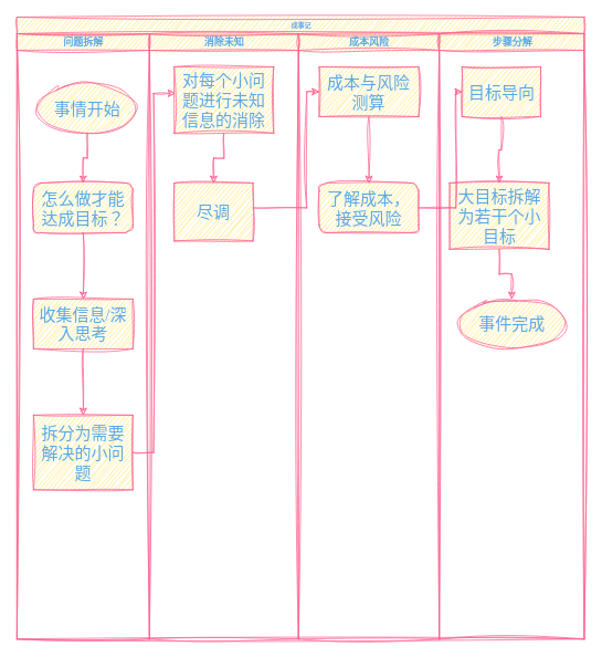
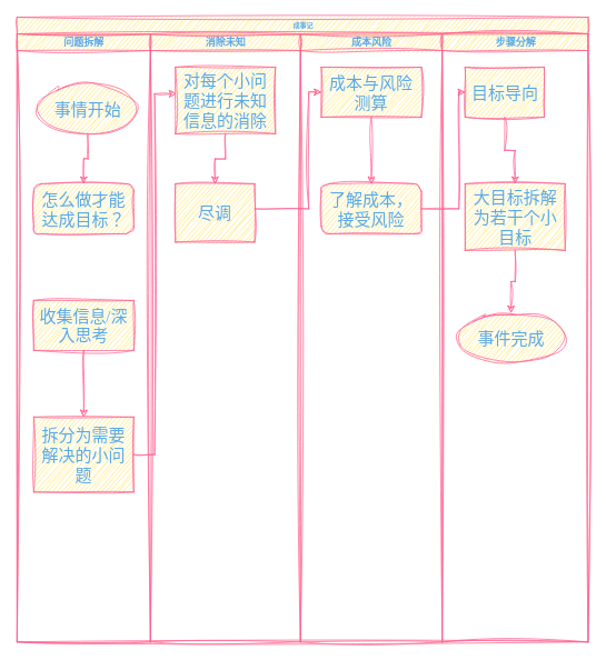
  <mxCell id="0" />
  <mxCell id="1" parent="0" />
  <mxCell id="2" value="成事记" style="swimlane;html=1;childLayout=stackLayout;startSize=20;rounded=0;shadow=0;labelBackgroundColor=none;strokeWidth=1;fontFamily=Verdana;fontSize=8;align=center;sketch=1;curveFitting=1;jiggle=2;fillColor=#FFE45E;strokeColor=#FF6392;fontColor=#5AA9E6;" parent="1" vertex="1"><mxGeometry x="20" y="20" width="685" height="750" as="geometry" /></mxCell>
  <mxCell id="3" value="问题拆解" style="swimlane;html=1;startSize=20;sketch=1;curveFitting=1;jiggle=2;labelBackgroundColor=none;fillColor=#FFE45E;strokeColor=#FF6392;fontColor=#5AA9E6;" parent="2" vertex="1"><mxGeometry y="20" width="160" height="730" as="geometry" /></mxCell>
  <mxCell id="4" value="" style="edgeStyle=orthogonalEdgeStyle;rounded=0;sketch=1;hachureGap=4;jiggle=2;curveFitting=1;orthogonalLoop=1;jettySize=auto;html=1;strokeColor=#FF6392;fontFamily=Architects Daughter;fontSource=https%3A%2F%2Ffonts.googleapis.com%2Fcss%3Ffamily%3DArchitects%2BDaughter;fontSize=16;fontColor=#5AA9E6;fillColor=#FFE45E;" edge="1" parent="3" source="5" target="7"><mxGeometry relative="1" as="geometry" /></mxCell>
  <mxCell id="5" value="事情开始" style="ellipse;whiteSpace=wrap;html=1;sketch=1;hachureGap=4;jiggle=2;curveFitting=1;strokeColor=#FF6392;fontFamily=Architects Daughter;fontSource=https%3A%2F%2Ffonts.googleapis.com%2Fcss%3Ffamily%3DArchitects%2BDaughter;fontSize=20;fontColor=#5AA9E6;fillColor=#FFE45E;" vertex="1" parent="3"><mxGeometry x="25" y="60" width="120" height="60" as="geometry" /></mxCell>
- <mxCell id="6" value="" style="edgeStyle=orthogonalEdgeStyle;rounded=0;sketch=1;hachureGap=4;jiggle=2;curveFitting=1;orthogonalLoop=1;jettySize=auto;html=1;strokeColor=#FF6392;fontFamily=Architects Daughter;fontSource=https%3A%2F%2Ffonts.googleapis.com%2Fcss%3Ffamily%3DArchitects%2BDaughter;fontSize=16;fontColor=#5AA9E6;fillColor=#FFE45E;" edge="1" parent="3" source="7" target="9"><mxGeometry relative="1" as="geometry" /></mxCell>
  <mxCell id="7" value="怎么做才能达成目标？" style="whiteSpace=wrap;html=1;fontSize=20;fontFamily=Architects Daughter;fillColor=#FFE45E;strokeColor=#FF6392;fontColor=#5AA9E6;sketch=1;hachureGap=4;jiggle=2;curveFitting=1;fontSource=https%3A%2F%2Ffonts.googleapis.com%2Fcss%3Ffamily%3DArchitects%2BDaughter;rounded=1;" vertex="1" parent="3"><mxGeometry x="20" y="180" width="120" height="60" as="geometry" /></mxCell>
  <mxCell id="8" value="" style="edgeStyle=orthogonalEdgeStyle;rounded=0;sketch=1;hachureGap=4;jiggle=2;curveFitting=1;orthogonalLoop=1;jettySize=auto;html=1;strokeColor=#FF6392;fontFamily=Architects Daughter;fontSource=https%3A%2F%2Ffonts.googleapis.com%2Fcss%3Ffamily%3DArchitects%2BDaughter;fontSize=16;fontColor=#5AA9E6;fillColor=#FFE45E;" edge="1" parent="3" source="9" target="10"><mxGeometry relative="1" as="geometry" /></mxCell>
  <mxCell id="9" value="收集信息/深入思考" style="whiteSpace=wrap;html=1;fontSize=20;fontFamily=Architects Daughter;fillColor=#FFE45E;strokeColor=#FF6392;fontColor=#5AA9E6;sketch=1;hachureGap=4;jiggle=2;curveFitting=1;fontSource=https%3A%2F%2Ffonts.googleapis.com%2Fcss%3Ffamily%3DArchitects%2BDaughter;" vertex="1" parent="3"><mxGeometry x="20" y="320" width="120" height="60" as="geometry" /></mxCell>
  <mxCell id="10" value="拆分为需要解决的小问题" style="whiteSpace=wrap;html=1;fontSize=20;fontFamily=Architects Daughter;fillColor=#FFE45E;strokeColor=#FF6392;fontColor=#5AA9E6;sketch=1;hachureGap=4;jiggle=2;curveFitting=1;fontSource=https%3A%2F%2Ffonts.googleapis.com%2Fcss%3Ffamily%3DArchitects%2BDaughter;" vertex="1" parent="3"><mxGeometry x="20" y="460" width="120" height="90" as="geometry" /></mxCell>
  <mxCell id="11" value="消除未知" style="swimlane;html=1;startSize=20;sketch=1;curveFitting=1;jiggle=2;labelBackgroundColor=none;fillColor=#FFE45E;strokeColor=#FF6392;fontColor=#5AA9E6;" vertex="1" parent="2"><mxGeometry x="160" y="20" width="180" height="730" as="geometry" /></mxCell>
  <mxCell id="12" value="" style="edgeStyle=orthogonalEdgeStyle;rounded=0;sketch=1;hachureGap=4;jiggle=2;curveFitting=1;orthogonalLoop=1;jettySize=auto;html=1;strokeColor=#FF6392;fontFamily=Architects Daughter;fontSource=https%3A%2F%2Ffonts.googleapis.com%2Fcss%3Ffamily%3DArchitects%2BDaughter;fontSize=16;fontColor=#5AA9E6;fillColor=#FFE45E;" edge="1" parent="11" source="13" target="14"><mxGeometry relative="1" as="geometry" /></mxCell>
  <mxCell id="13" value="对每个小问题进行未知信息的消除" style="whiteSpace=wrap;html=1;fontSize=20;fontFamily=Architects Daughter;fillColor=#FFE45E;strokeColor=#FF6392;fontColor=#5AA9E6;sketch=1;hachureGap=4;jiggle=2;curveFitting=1;fontSource=https%3A%2F%2Ffonts.googleapis.com%2Fcss%3Ffamily%3DArchitects%2BDaughter;" vertex="1" parent="11"><mxGeometry x="30" y="40" width="120" height="80" as="geometry" /></mxCell>
  <mxCell id="14" value="尽调" style="whiteSpace=wrap;html=1;fontSize=20;fontFamily=Architects Daughter;fillColor=#FFE45E;strokeColor=#FF6392;fontColor=#5AA9E6;sketch=1;hachureGap=4;jiggle=2;curveFitting=1;fontSource=https%3A%2F%2Ffonts.googleapis.com%2Fcss%3Ffamily%3DArchitects%2BDaughter;" vertex="1" parent="11"><mxGeometry x="30" y="180" width="95" height="70" as="geometry" /></mxCell>
  <mxCell id="15" value="成本风险" style="swimlane;html=1;startSize=20;sketch=1;curveFitting=1;jiggle=2;labelBackgroundColor=none;fillColor=#FFE45E;strokeColor=#FF6392;fontColor=#5AA9E6;" vertex="1" parent="2"><mxGeometry x="340" y="20" width="170" height="730" as="geometry" /></mxCell>
  <mxCell id="16" value="" style="edgeStyle=orthogonalEdgeStyle;rounded=0;sketch=1;hachureGap=4;jiggle=2;curveFitting=1;orthogonalLoop=1;jettySize=auto;html=1;strokeColor=#FF6392;fontFamily=Architects Daughter;fontSource=https%3A%2F%2Ffonts.googleapis.com%2Fcss%3Ffamily%3DArchitects%2BDaughter;fontSize=16;fontColor=#5AA9E6;fillColor=#FFE45E;" edge="1" parent="15" source="17" target="18"><mxGeometry relative="1" as="geometry" /></mxCell>
  <mxCell id="17" value="成本与风险测算" style="whiteSpace=wrap;html=1;fontSize=20;fontFamily=Architects Daughter;fillColor=#FFE45E;strokeColor=#FF6392;fontColor=#5AA9E6;sketch=1;hachureGap=4;jiggle=2;curveFitting=1;fontSource=https%3A%2F%2Ffonts.googleapis.com%2Fcss%3Ffamily%3DArchitects%2BDaughter;" vertex="1" parent="15"><mxGeometry x="25" y="40" width="120" height="60" as="geometry" /></mxCell>
  <mxCell id="18" value="了解成本，接受风险" style="whiteSpace=wrap;html=1;fontSize=20;fontFamily=Architects Daughter;fillColor=#FFE45E;strokeColor=#FF6392;fontColor=#5AA9E6;sketch=1;hachureGap=4;jiggle=2;curveFitting=1;fontSource=https%3A%2F%2Ffonts.googleapis.com%2Fcss%3Ffamily%3DArchitects%2BDaughter;rounded=1;" vertex="1" parent="15"><mxGeometry x="25" y="180" width="120" height="60" as="geometry" /></mxCell>
  <mxCell id="19" value="步骤分解" style="swimlane;html=1;startSize=20;sketch=1;curveFitting=1;jiggle=2;labelBackgroundColor=none;fillColor=#FFE45E;strokeColor=#FF6392;fontColor=#5AA9E6;" vertex="1" parent="2"><mxGeometry x="510" y="20" width="175" height="730" as="geometry" /></mxCell>
  <mxCell id="20" value="" style="edgeStyle=orthogonalEdgeStyle;rounded=0;sketch=1;hachureGap=4;jiggle=2;curveFitting=1;orthogonalLoop=1;jettySize=auto;html=1;strokeColor=#FF6392;fontFamily=Architects Daughter;fontSource=https%3A%2F%2Ffonts.googleapis.com%2Fcss%3Ffamily%3DArchitects%2BDaughter;fontSize=16;fontColor=#5AA9E6;fillColor=#FFE45E;" edge="1" parent="19" source="21" target="23"><mxGeometry relative="1" as="geometry" /></mxCell>
  <mxCell id="21" value="目标导向" style="whiteSpace=wrap;html=1;fontSize=20;fontFamily=Architects Daughter;fillColor=#FFE45E;strokeColor=#FF6392;fontColor=#5AA9E6;sketch=1;hachureGap=4;jiggle=2;curveFitting=1;fontSource=https%3A%2F%2Ffonts.googleapis.com%2Fcss%3Ffamily%3DArchitects%2BDaughter;" vertex="1" parent="19"><mxGeometry x="27.5" y="40" width="95" height="60" as="geometry" /></mxCell>
  <mxCell id="22" value="" style="edgeStyle=orthogonalEdgeStyle;rounded=0;sketch=1;hachureGap=4;jiggle=2;curveFitting=1;orthogonalLoop=1;jettySize=auto;html=1;strokeColor=#FF6392;fontFamily=Architects Daughter;fontSource=https%3A%2F%2Ffonts.googleapis.com%2Fcss%3Ffamily%3DArchitects%2BDaughter;fontSize=16;fontColor=#5AA9E6;fillColor=#FFE45E;" edge="1" parent="19" source="23" target="24"><mxGeometry relative="1" as="geometry" /></mxCell>
- <mxCell id="23" value="大目标拆解为若干个小目标" style="whiteSpace=wrap;html=1;fontSize=20;fontFamily=Architects Daughter;fillColor=#FFE45E;strokeColor=#FF6392;fontColor=#5AA9E6;sketch=1;hachureGap=4;jiggle=2;curveFitting=1;fontSource=https%3A%2F%2Ffonts.googleapis.com%2Fcss%3Ffamily%3DArchitects%2BDaughter;" vertex="1" parent="19"><mxGeometry x="12.5" y="180" width="120" height="80" as="geometry" /></mxCell>
- <mxCell id="24" value="事件完成" style="ellipse;whiteSpace=wrap;html=1;fontSize=20;fontFamily=Architects Daughter;fillColor=#FFE45E;strokeColor=#FF6392;fontColor=#5AA9E6;sketch=1;hachureGap=4;jiggle=2;curveFitting=1;fontSource=https%3A%2F%2Ffonts.googleapis.com%2Fcss%3Ffamily%3DArchitects%2BDaughter;" vertex="1" parent="19"><mxGeometry x="22.5" y="320" width="130" height="60" as="geometry" /></mxCell>
+ <mxCell id="23" value="大目标拆解为若干个小目标" style="whiteSpace=wrap;html=1;fontSize=20;fontFamily=Architects Daughter;fillColor=#FFE45E;strokeColor=#FF6392;fontColor=#5AA9E6;sketch=1;hachureGap=4;jiggle=2;curveFitting=1;fontSource=https%3A%2F%2Ffonts.googleapis.com%2Fcss%3Ffamily%3DArchitects%2BDaughter;" vertex="1" parent="19"><mxGeometry x="27.5" y="180" width="120" height="80" as="geometry" /></mxCell>
+ <mxCell id="24" value="事件完成" style="ellipse;whiteSpace=wrap;html=1;fontSize=20;fontFamily=Architects Daughter;fillColor=#FFE45E;strokeColor=#FF6392;fontColor=#5AA9E6;sketch=1;hachureGap=4;jiggle=2;curveFitting=1;fontSource=https%3A%2F%2Ffonts.googleapis.com%2Fcss%3Ffamily%3DArchitects%2BDaughter;" vertex="1" parent="19"><mxGeometry x="17.5" y="335" width="130" height="60" as="geometry" /></mxCell>
  <mxCell id="25" style="edgeStyle=orthogonalEdgeStyle;rounded=0;sketch=1;hachureGap=4;jiggle=2;curveFitting=1;orthogonalLoop=1;jettySize=auto;html=1;entryX=0.008;entryY=0.4;entryDx=0;entryDy=0;entryPerimeter=0;strokeColor=#FF6392;fontFamily=Architects Daughter;fontSource=https%3A%2F%2Ffonts.googleapis.com%2Fcss%3Ffamily%3DArchitects%2BDaughter;fontSize=16;fontColor=#5AA9E6;fillColor=#FFE45E;" edge="1" parent="2" source="10" target="13"><mxGeometry relative="1" as="geometry" /></mxCell>
  <mxCell id="26" value="" style="edgeStyle=orthogonalEdgeStyle;rounded=0;sketch=1;hachureGap=4;jiggle=2;curveFitting=1;orthogonalLoop=1;jettySize=auto;html=1;strokeColor=#FF6392;fontFamily=Architects Daughter;fontSource=https%3A%2F%2Ffonts.googleapis.com%2Fcss%3Ffamily%3DArchitects%2BDaughter;fontSize=16;fontColor=#5AA9E6;fillColor=#FFE45E;" edge="1" parent="2" source="14" target="17"><mxGeometry relative="1" as="geometry"><Array as="points"><mxPoint x="350" y="230" /><mxPoint x="350" y="90" /></Array></mxGeometry></mxCell>
  <mxCell id="27" value="" style="edgeStyle=orthogonalEdgeStyle;rounded=0;sketch=1;hachureGap=4;jiggle=2;curveFitting=1;orthogonalLoop=1;jettySize=auto;html=1;strokeColor=#FF6392;fontFamily=Architects Daughter;fontSource=https%3A%2F%2Ffonts.googleapis.com%2Fcss%3Ffamily%3DArchitects%2BDaughter;fontSize=16;fontColor=#5AA9E6;fillColor=#FFE45E;" edge="1" parent="2" source="18" target="21"><mxGeometry relative="1" as="geometry"><Array as="points"><mxPoint x="530" y="230" /><mxPoint x="530" y="90" /></Array></mxGeometry></mxCell>
